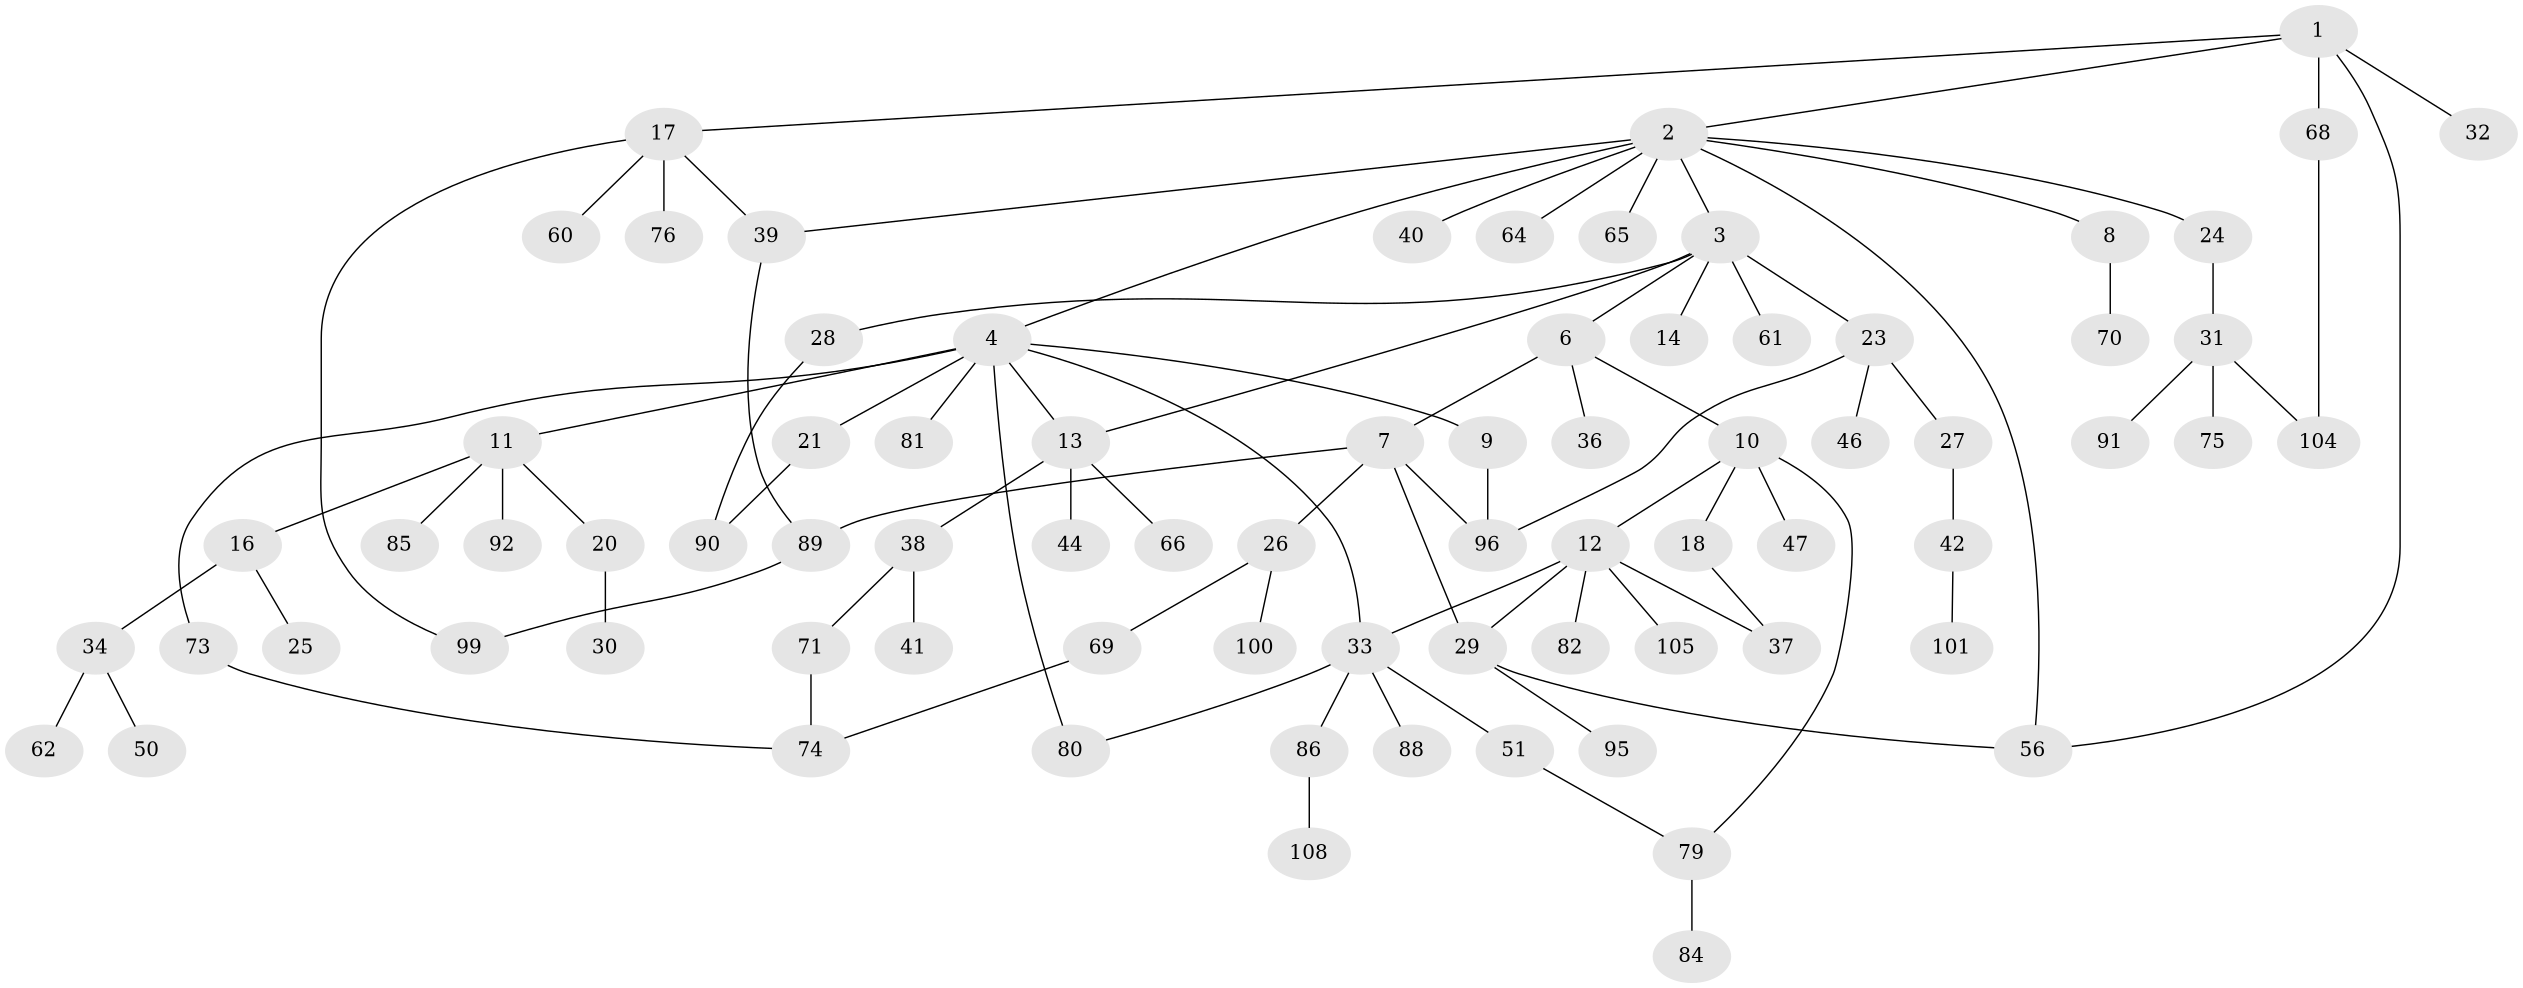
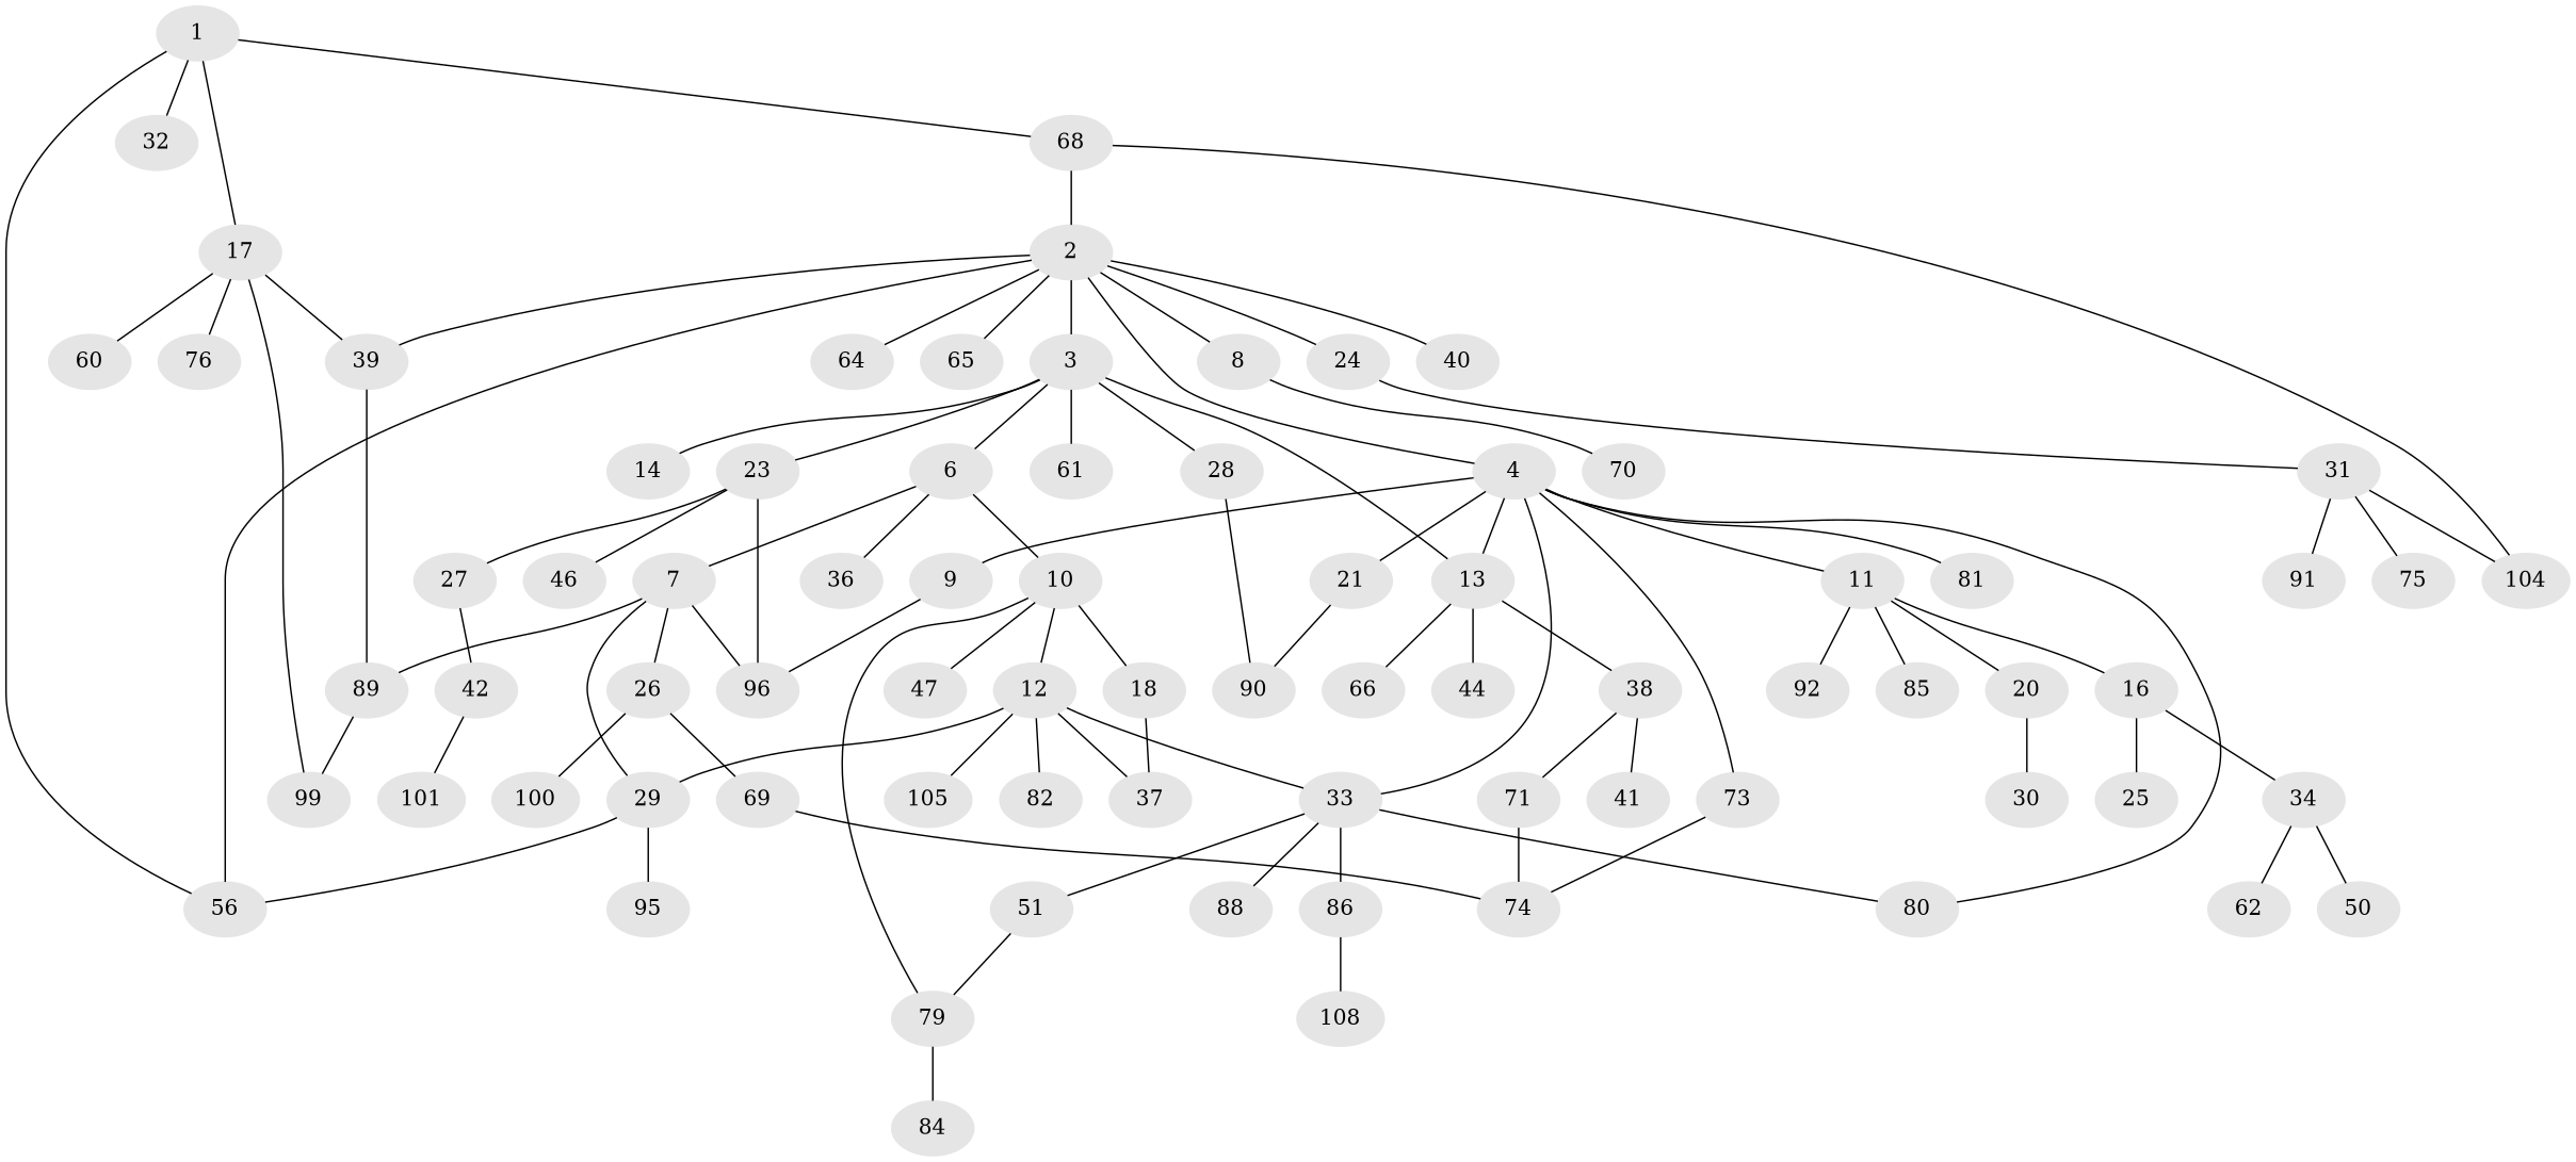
  graph {
    node [color=gray90 style=filled]
    1 [super="+5"]
    2 [super="+52"]
    17 [super="+19"]
    32
    56 [super="+97"]
    68
    3 [super="+77"]
    4 [super="+45"]
    8
    24
    39 [super="+110"]
    40
    64
    65
    60
    76
    99
    104
    6
    13 [super="+15"]
    14
    23 [super="+35"]
    28 [super="+48"]
    61
    9 [super="+53"]
    11 [super="+63"]
    21 [super="+78"]
    33 [super="+72"]
    73
    80
    81
    70
    31 [super="+54"]
    89 [super="+103"]
    7 [super="+57"]
    10 [super="+49"]
    36
    38 [super="+58"]
    44
    66
    96 [super="+107"]
    27 [super="+67"]
    46
    90
    16 [super="+22"]
    20
    85 [super="+98"]
    92
    51
    86 [super="+106"]
    88
    74 [super="+109"]
    26 [super="+47"]
    29 [super="+43"]
    12 [super="+55"]
    18 [super="+93"]
    79 [super="+102"]
    n58 [label=47]
    69
    100
    95
    37
    82
    105
    84
    25
    34
    30
    41
    71 [super="+83"]
    50
    62
    42 [super="+94"]
    75
    91
    101
    108
-   1 -- 2
+   68 -- 2
    1 -- 17
    1 -- 32
    1 -- 56
    1 -- 68
    2 -- 56
    2 -- 3
    2 -- 4
    2 -- 8
    2 -- 24
    2 -- 39
    2 -- 40
    2 -- 64
    2 -- 65
    17 -- 39
    17 -- 60
    17 -- 76
    17 -- 99
    68 -- 104
    3 -- 6
    3 -- 13
    3 -- 14
    3 -- 23
    3 -- 28
    3 -- 61
    4 -- 13
    4 -- 9
    4 -- 11
    4 -- 21
    4 -- 33
    4 -- 73
    4 -- 80
    4 -- 81
    8 -- 70
    24 -- 31
    39 -- 89
    6 -- 7
    6 -- 10
    6 -- 36
    13 -- 38
    13 -- 44
    13 -- 66
    23 -- 96
    23 -- 27
    23 -- 46
    28 -- 90
    9 -- 96
    11 -- 16
    11 -- 20
    11 -- 85
    11 -- 92
    21 -- 90
    33 -- 80
    33 -- 51
    33 -- 86 [weight=2]
    33 -- 88
    73 -- 74
    31 -- 104
    31 -- 75
    31 -- 91
    89 -- 99
    7 -- 89
    7 -- 96
    7 -- 26
    7 -- 29
    10 -- 12
    10 -- 18
    10 -- 79
    10 -- n58
    38 -- 41
    38 -- 71
    27 -- 42
    16 -- 25
    16 -- 34
    20 -- 30
    51 -- 79
    86 -- 108
    26 -- 69
    26 -- 100
    29 -- 56
    29 -- 95
    12 -- 33
    12 -- 29
    12 -- 37
    12 -- 82
    12 -- 105
    18 -- 37
    79 -- 84
    69 -- 74
    34 -- 50
    34 -- 62
    71 -- 74
    42 -- 101
  }
